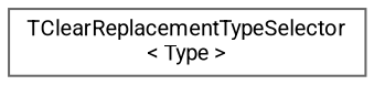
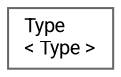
  digraph {
    rankdir=LR
    fontname=Roboto
-   n1 [color=grey40 fillcolor=white fontname=Roboto fontsize=10 height=0.2 label="TClearReplacementTypeSelector\l\< Type \>" shape=box style=filled width=0.4]
+   n1 [color=grey40 fillcolor=white fontname=Roboto fontsize=10 height=0.2 label="Type\l\< Type \>" shape=box style=filled width=0.4]
  }
